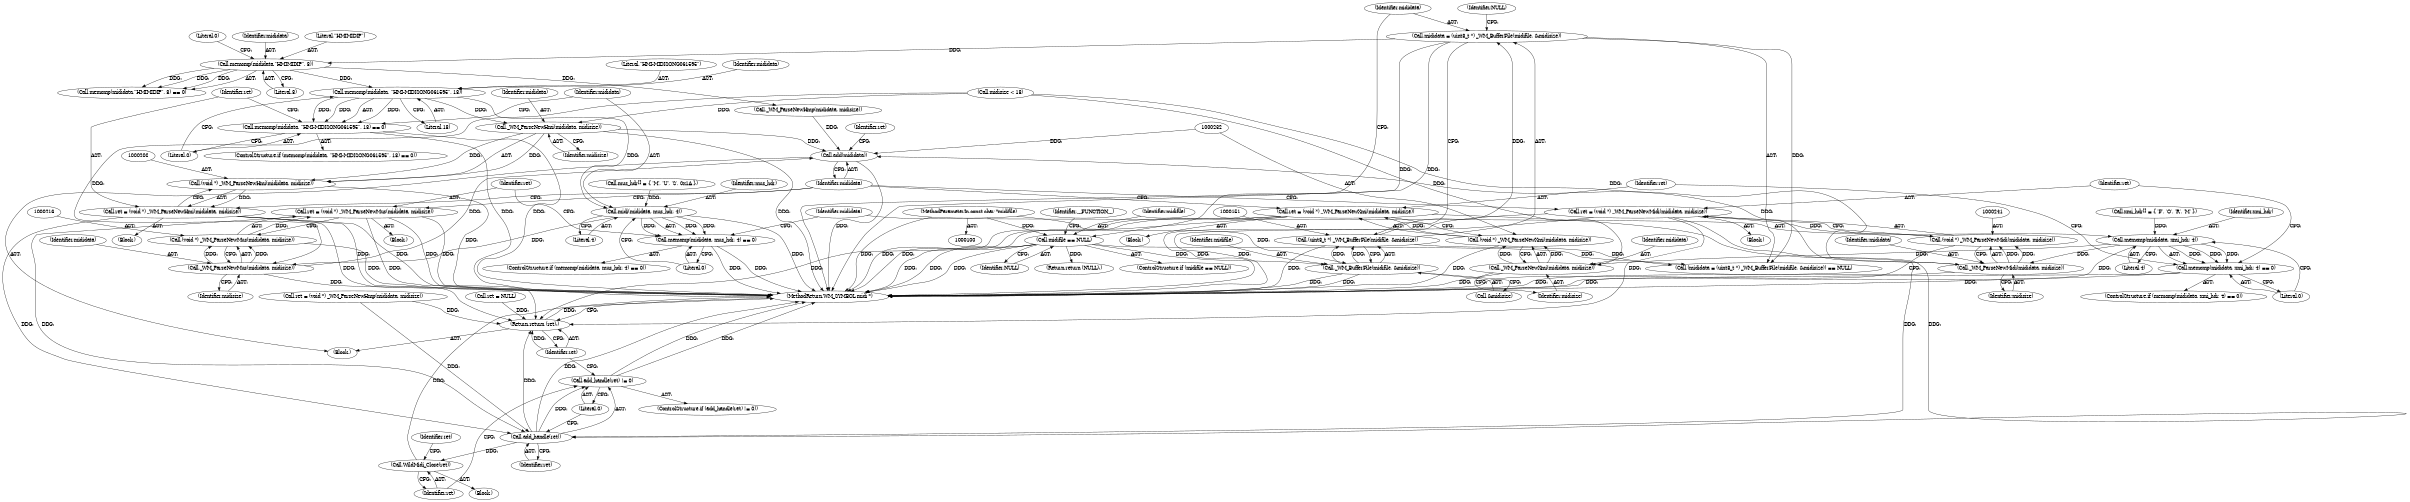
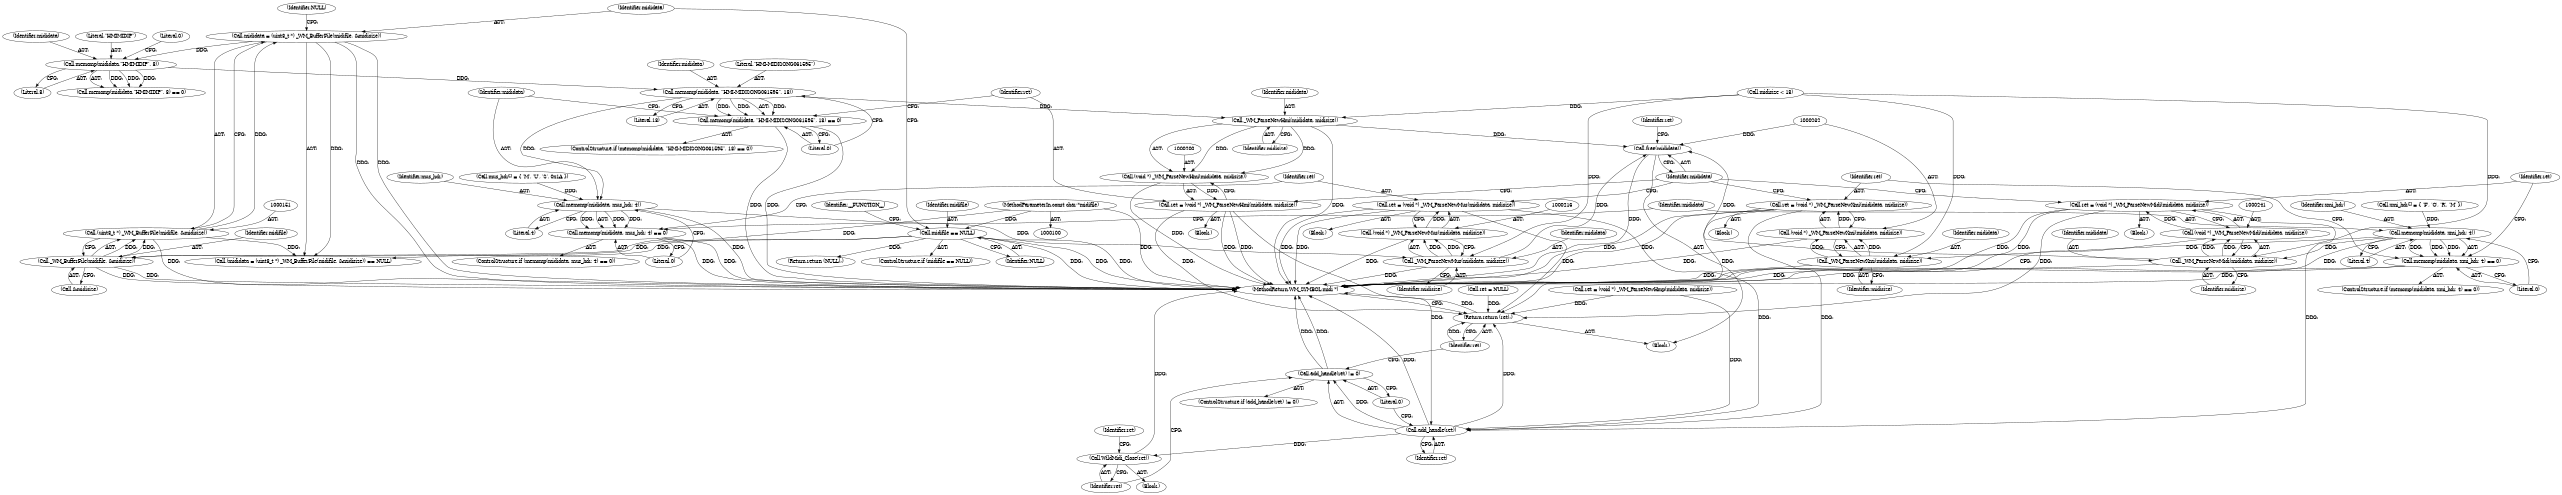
  digraph {
    n1 [label="(Call,memcmp(mididata, \"HMI-MIDISONG061595\", 18))"]
    n2 [label="(Call,memcmp(mididata, \"HMI-MIDISONG061595\", 18) == 0)"]
    n3 [label="(Call,_WM_ParseNewHmi(mididata, midisize))"]
-   n4 [label="(Call,midi(mididata, mus_hdr, 4))"]
+   n4 [label="(Call,memcmp(mididata, mus_hdr, 4))"]
    n5 [label="(Literal,18)"]
    n6 [label="(MethodReturn,WM_SYMBOL midi *)"]
    n7 [label="(Literal,0)"]
    n8 [label="(ControlStructure,if (memcmp(mididata, \"HMI-MIDISONG061595\", 18) == 0))"]
    n9 [label="(Call,(void *) _WM_ParseNewHmi(mididata, midisize))"]
-   n10 [label="(Call,add(mididata))"]
+   n10 [label="(Call,free(mididata))"]
    n11 [label="(Identifier,midisize)"]
    n12 [label="(Call,memcmp(mididata, mus_hdr, 4) == 0)"]
    n13 [label="(Call,_WM_ParseNewMus(mididata, midisize))"]
    n14 [label="(Literal,4)"]
    n15 [label="(Call,memcmp(mididata,\"HMIMIDIP\", 8))"]
-   n16 [label="(Call,_WM_ParseNewHmp(mididata, midisize))"]
    n17 [label="(Call,memcmp(mididata,\"HMIMIDIP\", 8) == 0)"]
    n18 [label="(Literal,8)"]
    n19 [label="(Call,mididata = (uint8_t *) _WM_BufferFile(midifile, &midisize))"]
    n20 [label="(Call,(uint8_t *) _WM_BufferFile(midifile, &midisize))"]
    n21 [label="(Call,(mididata = (uint8_t *) _WM_BufferFile(midifile, &midisize)) == NULL)"]
    n22 [label="(Call,_WM_BufferFile(midifile, &midisize))"]
    n23 [label="(Return,return (ret);)"]
    n24 [label="(Call,&midisize)"]
    n25 [label="(Call,midifile == NULL)"]
    n26 [label="(Return,return (NULL);)"]
    n27 [label="(ControlStructure,if (midifile == NULL))"]
    n28 [label="(Identifier,NULL)"]
    n29 [label="(MethodParameterIn,const char *midifile)"]
    1000100
    n31 [label="(Call,ret = (void *) _WM_ParseNewHmi(mididata, midisize))"]
    n32 [label="(Block,)"]
    n33 [label="(Identifier,mididata)"]
    n34 [label="(Call,add_handle(ret))"]
    n35 [label="(Block,)"]
    n36 [label="(Call,add_handle(ret) != 0)"]
    n37 [label="(Call,WildMidi_Close(ret))"]
    n38 [label="(Identifier,ret)"]
    n39 [label="(Identifier,ret)"]
    n40 [label="(ControlStructure,if (add_handle(ret) != 0))"]
    n41 [label="(Literal,0)"]
    n42 [label="(Identifier,ret)"]
    n43 [label="(Block,)"]
    n44 [label="(Call,ret = (void *) _WM_ParseNewMus(mididata, midisize))"]
    n45 [label="(Call,ret = (void *) _WM_ParseNewXmi(mididata, midisize))"]
    n46 [label="(Call,ret = (void *) _WM_ParseNewMidi(mididata, midisize))"]
    n47 [label="(ControlStructure,if (memcmp(mididata, mus_hdr, 4) == 0))"]
    n48 [label="(Literal,0)"]
    n49 [label="(Call,(void *) _WM_ParseNewMus(mididata, midisize))"]
    n50 [label="(Identifier,midisize)"]
    n51 [label="(Call,memcmp(mididata, xmi_hdr, 4))"]
    n52 [label="(Call,memcmp(mididata, xmi_hdr, 4) == 0)"]
    n53 [label="(Call,_WM_ParseNewXmi(mididata, midisize))"]
    n54 [label="(Call,_WM_ParseNewMidi(mididata, midisize))"]
    n55 [label="(Literal,4)"]
    n56 [label="(Block,)"]
    n57 [label="(Literal,0)"]
    n58 [label="(ControlStructure,if (memcmp(mididata, xmi_hdr, 4) == 0))"]
    n59 [label="(Call,(void *) _WM_ParseNewXmi(mididata, midisize))"]
    n60 [label="(Identifier,midisize)"]
    n61 [label="(Call,(void *) _WM_ParseNewMidi(mididata, midisize))"]
    n62 [label="(Identifier,midisize)"]
    n63 [label="(Block,)"]
    n64 [label="(Block,)"]
    n65 [label="(Call,midisize < 18)"]
    n66 [label="(Identifier,mididata)"]
    n67 [label="(Identifier,midifile)"]
    n68 [label="(Identifier,ret)"]
    n69 [label="(Identifier,mididata)"]
    n70 [label="(Identifier,ret)"]
    n71 [label="(Call,ret = (void *) _WM_ParseNewHmp(mididata, midisize))"]
    n72 [label="(Identifier,__FUNCTION__)"]
    n73 [label="(Identifier,ret)"]
    n74 [label="(Call,ret = NULL)"]
    n75 [label="(Identifier,mididata)"]
    n76 [label="(Literal,\"HMI-MIDISONG061595\")"]
    n77 [label="(Identifier,NULL)"]
    n78 [label="(Literal,\"HMIMIDIP\")"]
    n79 [label="(Identifier,mididata)"]
    n80 [label="(Identifier,mididata)"]
    n81 [label="(Identifier,mididata)"]
    n82 [label="(Identifier,ret)"]
    n83 [label="(Identifier,mididata)"]
    n84 [label="(Identifier,xmi_hdr)"]
    n85 [label="(Identifier,mididata)"]
    n86 [label="(Identifier,mididata)"]
    n87 [label="(Literal,0)"]
    n88 [label="(Identifier,ret)"]
    n89 [label="(Call,xmi_hdr[] = { 'F', 'O', 'R', 'M' })"]
    n90 [label="(Identifier,midifile)"]
    n91 [label="(Call,mus_hdr[] = { 'M', 'U', 'S', 0x1A })"]
    n92 [label="(Identifier,mus_hdr)"]
    n93 [label="(Identifier,ret)"]
    1000151
    1000200
    1000216
    1000232
    1000241
    n1 -> n2 [label="AST: "]
    n1 -> n2 [label="DDG: "]
    n1 -> n2 [label="DDG: "]
    n1 -> n2 [label="DDG: "]
    n1 -> n3 [label="DDG: "]
    n1 -> n4 [label="DDG: "]
    n1 -> n5 [label="CFG: "]
    n2 -> n6 [label="DDG: "]
    n2 -> n6 [label="DDG: "]
    n2 -> n7 [label="CFG: "]
    n2 -> n8 [label="AST: "]
    n3 -> n6 [label="DDG: "]
    n3 -> n9 [label="AST: "]
    n3 -> n9 [label="DDG: "]
    n3 -> n9 [label="DDG: "]
    n3 -> n10 [label="DDG: "]
    n3 -> n11 [label="CFG: "]
    n4 -> n6 [label="DDG: "]
    n4 -> n12 [label="AST: "]
    n4 -> n12 [label="DDG: "]
    n4 -> n12 [label="DDG: "]
    n4 -> n12 [label="DDG: "]
    n4 -> n13 [label="DDG: "]
    n4 -> n14 [label="CFG: "]
    n5 -> n1 [label="AST: "]
    n6 -> n23 [label="CFG: "]
    n7 -> n1 [label="CFG: "]
    n7 -> n2 [label="AST: "]
    n9 -> n6 [label="DDG: "]
    n9 -> n31 [label="AST: "]
    n9 -> n31 [label="DDG: "]
    n10 -> n6 [label="DDG: "]
    n10 -> n32 [label="AST: "]
    n10 -> n33 [label="CFG: "]
    n11 -> n3 [label="AST: "]
    n12 -> n6 [label="DDG: "]
    n12 -> n6 [label="DDG: "]
    n12 -> n47 [label="AST: "]
    n12 -> n48 [label="CFG: "]
    n13 -> n6 [label="DDG: "]
    n13 -> n10 [label="DDG: "]
    n13 -> n49 [label="AST: "]
    n13 -> n49 [label="DDG: "]
    n13 -> n49 [label="DDG: "]
    n13 -> n50 [label="CFG: "]
    n14 -> n4 [label="AST: "]
    n15 -> n1 [label="DDG: "]
-   n15 -> n16 [label="DDG: "]
    n15 -> n17 [label="AST: "]
    n15 -> n17 [label="DDG: "]
    n15 -> n17 [label="DDG: "]
    n15 -> n17 [label="DDG: "]
    n15 -> n18 [label="CFG: "]
-   n16 -> n10 [label="DDG: "]
    n18 -> n15 [label="AST: "]
    n19 -> n6 [label="DDG: "]
    n19 -> n6 [label="DDG: "]
    n19 -> n15 [label="DDG: "]
    n19 -> n20 [label="CFG: "]
    n19 -> n21 [label="AST: "]
    n19 -> n21 [label="DDG: "]
    n20 -> n6 [label="DDG: "]
    n20 -> n19 [label="AST: "]
    n20 -> n19 [label="DDG: "]
    n20 -> n21 [label="DDG: "]
    n20 -> n22 [label="CFG: "]
    n22 -> n6 [label="DDG: "]
    n22 -> n6 [label="DDG: "]
    n22 -> n20 [label="AST: "]
    n22 -> n20 [label="DDG: "]
    n22 -> n20 [label="DDG: "]
    n22 -> n24 [label="CFG: "]
    n23 -> n6 [label="DDG: "]
    n23 -> n32 [label="AST: "]
    n23 -> n39 [label="CFG: "]
    n24 -> n22 [label="AST: "]
    n25 -> n6 [label="DDG: "]
    n25 -> n6 [label="DDG: "]
    n25 -> n6 [label="DDG: "]
    n25 -> n21 [label="DDG: "]
    n25 -> n22 [label="DDG: "]
    n25 -> n26 [label="DDG: "]
    n25 -> n27 [label="AST: "]
    n25 -> n28 [label="CFG: "]
    n28 -> n25 [label="AST: "]
    n29 -> n6 [label="DDG: "]
    n29 -> n22 [label="DDG: "]
    n29 -> n25 [label="DDG: "]
    n29 -> 1000100 [label="AST: "]
    n31 -> n6 [label="DDG: "]
    n31 -> n6 [label="DDG: "]
    n31 -> n9 [label="CFG: "]
    n31 -> n23 [label="DDG: "]
    n31 -> n34 [label="DDG: "]
    n31 -> n35 [label="AST: "]
    n33 -> n10 [label="AST: "]
    n33 -> n31 [label="CFG: "]
    n33 -> n44 [label="CFG: "]
    n33 -> n45 [label="CFG: "]
    n33 -> n46 [label="CFG: "]
    n34 -> n6 [label="DDG: "]
    n34 -> n23 [label="DDG: "]
    n34 -> n36 [label="AST: "]
    n34 -> n36 [label="DDG: "]
    n34 -> n37 [label="DDG: "]
    n34 -> n38 [label="CFG: "]
    n36 -> n6 [label="DDG: "]
    n36 -> n6 [label="DDG: "]
    n36 -> n40 [label="AST: "]
    n36 -> n41 [label="CFG: "]
    n37 -> n6 [label="DDG: "]
    n37 -> n42 [label="CFG: "]
    n37 -> n43 [label="AST: "]
    n38 -> n34 [label="AST: "]
    n39 -> n23 [label="AST: "]
    n39 -> n23 [label="DDG: "]
    n39 -> n36 [label="CFG: "]
    n41 -> n34 [label="CFG: "]
    n41 -> n36 [label="AST: "]
    n42 -> n36 [label="CFG: "]
    n42 -> n37 [label="AST: "]
    n44 -> n6 [label="DDG: "]
    n44 -> n6 [label="DDG: "]
    n44 -> n23 [label="DDG: "]
    n44 -> n34 [label="DDG: "]
    n44 -> n49 [label="CFG: "]
    n44 -> n56 [label="AST: "]
    n45 -> n6 [label="DDG: "]
    n45 -> n6 [label="DDG: "]
    n45 -> n23 [label="DDG: "]
    n45 -> n34 [label="DDG: "]
    n45 -> n59 [label="CFG: "]
    n45 -> n63 [label="AST: "]
    n46 -> n6 [label="DDG: "]
    n46 -> n6 [label="DDG: "]
    n46 -> n23 [label="DDG: "]
    n46 -> n34 [label="DDG: "]
    n46 -> n61 [label="CFG: "]
    n46 -> n64 [label="AST: "]
    n48 -> n4 [label="CFG: "]
    n48 -> n12 [label="AST: "]
    n49 -> n6 [label="DDG: "]
    n49 -> n13 [label="CFG: "]
    n49 -> n44 [label="AST: "]
    n49 -> n44 [label="DDG: "]
    n50 -> n13 [label="AST: "]
    n51 -> n6 [label="DDG: "]
    n51 -> n52 [label="AST: "]
    n51 -> n52 [label="DDG: "]
    n51 -> n52 [label="DDG: "]
    n51 -> n52 [label="DDG: "]
    n51 -> n53 [label="DDG: "]
    n51 -> n54 [label="DDG: "]
    n51 -> n55 [label="CFG: "]
    n52 -> n6 [label="DDG: "]
    n52 -> n6 [label="DDG: "]
    n52 -> n57 [label="CFG: "]
    n52 -> n58 [label="AST: "]
    n53 -> n6 [label="DDG: "]
    n53 -> n59 [label="AST: "]
    n53 -> n59 [label="DDG: "]
    n53 -> n59 [label="DDG: "]
    n53 -> n60 [label="CFG: "]
    n54 -> n6 [label="DDG: "]
    n54 -> n10 [label="DDG: "]
    n54 -> n61 [label="AST: "]
    n54 -> n61 [label="DDG: "]
    n54 -> n61 [label="DDG: "]
    n54 -> n62 [label="CFG: "]
    n55 -> n51 [label="AST: "]
    n57 -> n51 [label="CFG: "]
    n57 -> n52 [label="AST: "]
    n59 -> n6 [label="DDG: "]
    n59 -> n45 [label="AST: "]
    n59 -> n45 [label="DDG: "]
    n59 -> n53 [label="CFG: "]
    n60 -> n53 [label="AST: "]
    n61 -> n6 [label="CFG: "]
    n61 -> n46 [label="AST: "]
    n61 -> n46 [label="DDG: "]
    n61 -> n54 [label="CFG: "]
    n62 -> n54 [label="AST: "]
    n65 -> n3 [label="DDG: "]
    n65 -> n13 [label="DDG: "]
    n65 -> n53 [label="DDG: "]
    n65 -> n54 [label="DDG: "]
    n66 -> n19 [label="AST: "]
    n66 -> n25 [label="CFG: "]
    n67 -> n22 [label="AST: "]
    n68 -> n2 [label="CFG: "]
    n68 -> n31 [label="AST: "]
    n69 -> n15 [label="AST: "]
    n70 -> n10 [label="CFG: "]
    n71 -> n23 [label="DDG: "]
    n71 -> n34 [label="DDG: "]
    n72 -> n25 [label="CFG: "]
    n73 -> n46 [label="AST: "]
    n73 -> n52 [label="CFG: "]
    n74 -> n23 [label="DDG: "]
    n75 -> n3 [label="AST: "]
    n76 -> n1 [label="AST: "]
    n77 -> n19 [label="CFG: "]
    n78 -> n15 [label="AST: "]
    n79 -> n12 [label="CFG: "]
    n79 -> n51 [label="AST: "]
    n80 -> n1 [label="AST: "]
    n81 -> n2 [label="CFG: "]
    n81 -> n4 [label="AST: "]
    n82 -> n45 [label="AST: "]
    n82 -> n52 [label="CFG: "]
    n83 -> n54 [label="AST: "]
    n84 -> n51 [label="AST: "]
    n85 -> n53 [label="AST: "]
    n86 -> n13 [label="AST: "]
    n87 -> n15 [label="CFG: "]
    n88 -> n12 [label="CFG: "]
    n88 -> n44 [label="AST: "]
    n89 -> n51 [label="DDG: "]
    n90 -> n25 [label="AST: "]
    n91 -> n4 [label="DDG: "]
    n92 -> n4 [label="AST: "]
    n93 -> n37 [label="CFG: "]
    1000151 -> n20 [label="AST: "]
    1000200 -> n9 [label="AST: "]
    1000216 -> n49 [label="AST: "]
    1000232 -> n10 [label="DDG: "]
    1000232 -> n59 [label="AST: "]
    1000241 -> n61 [label="AST: "]
  }
